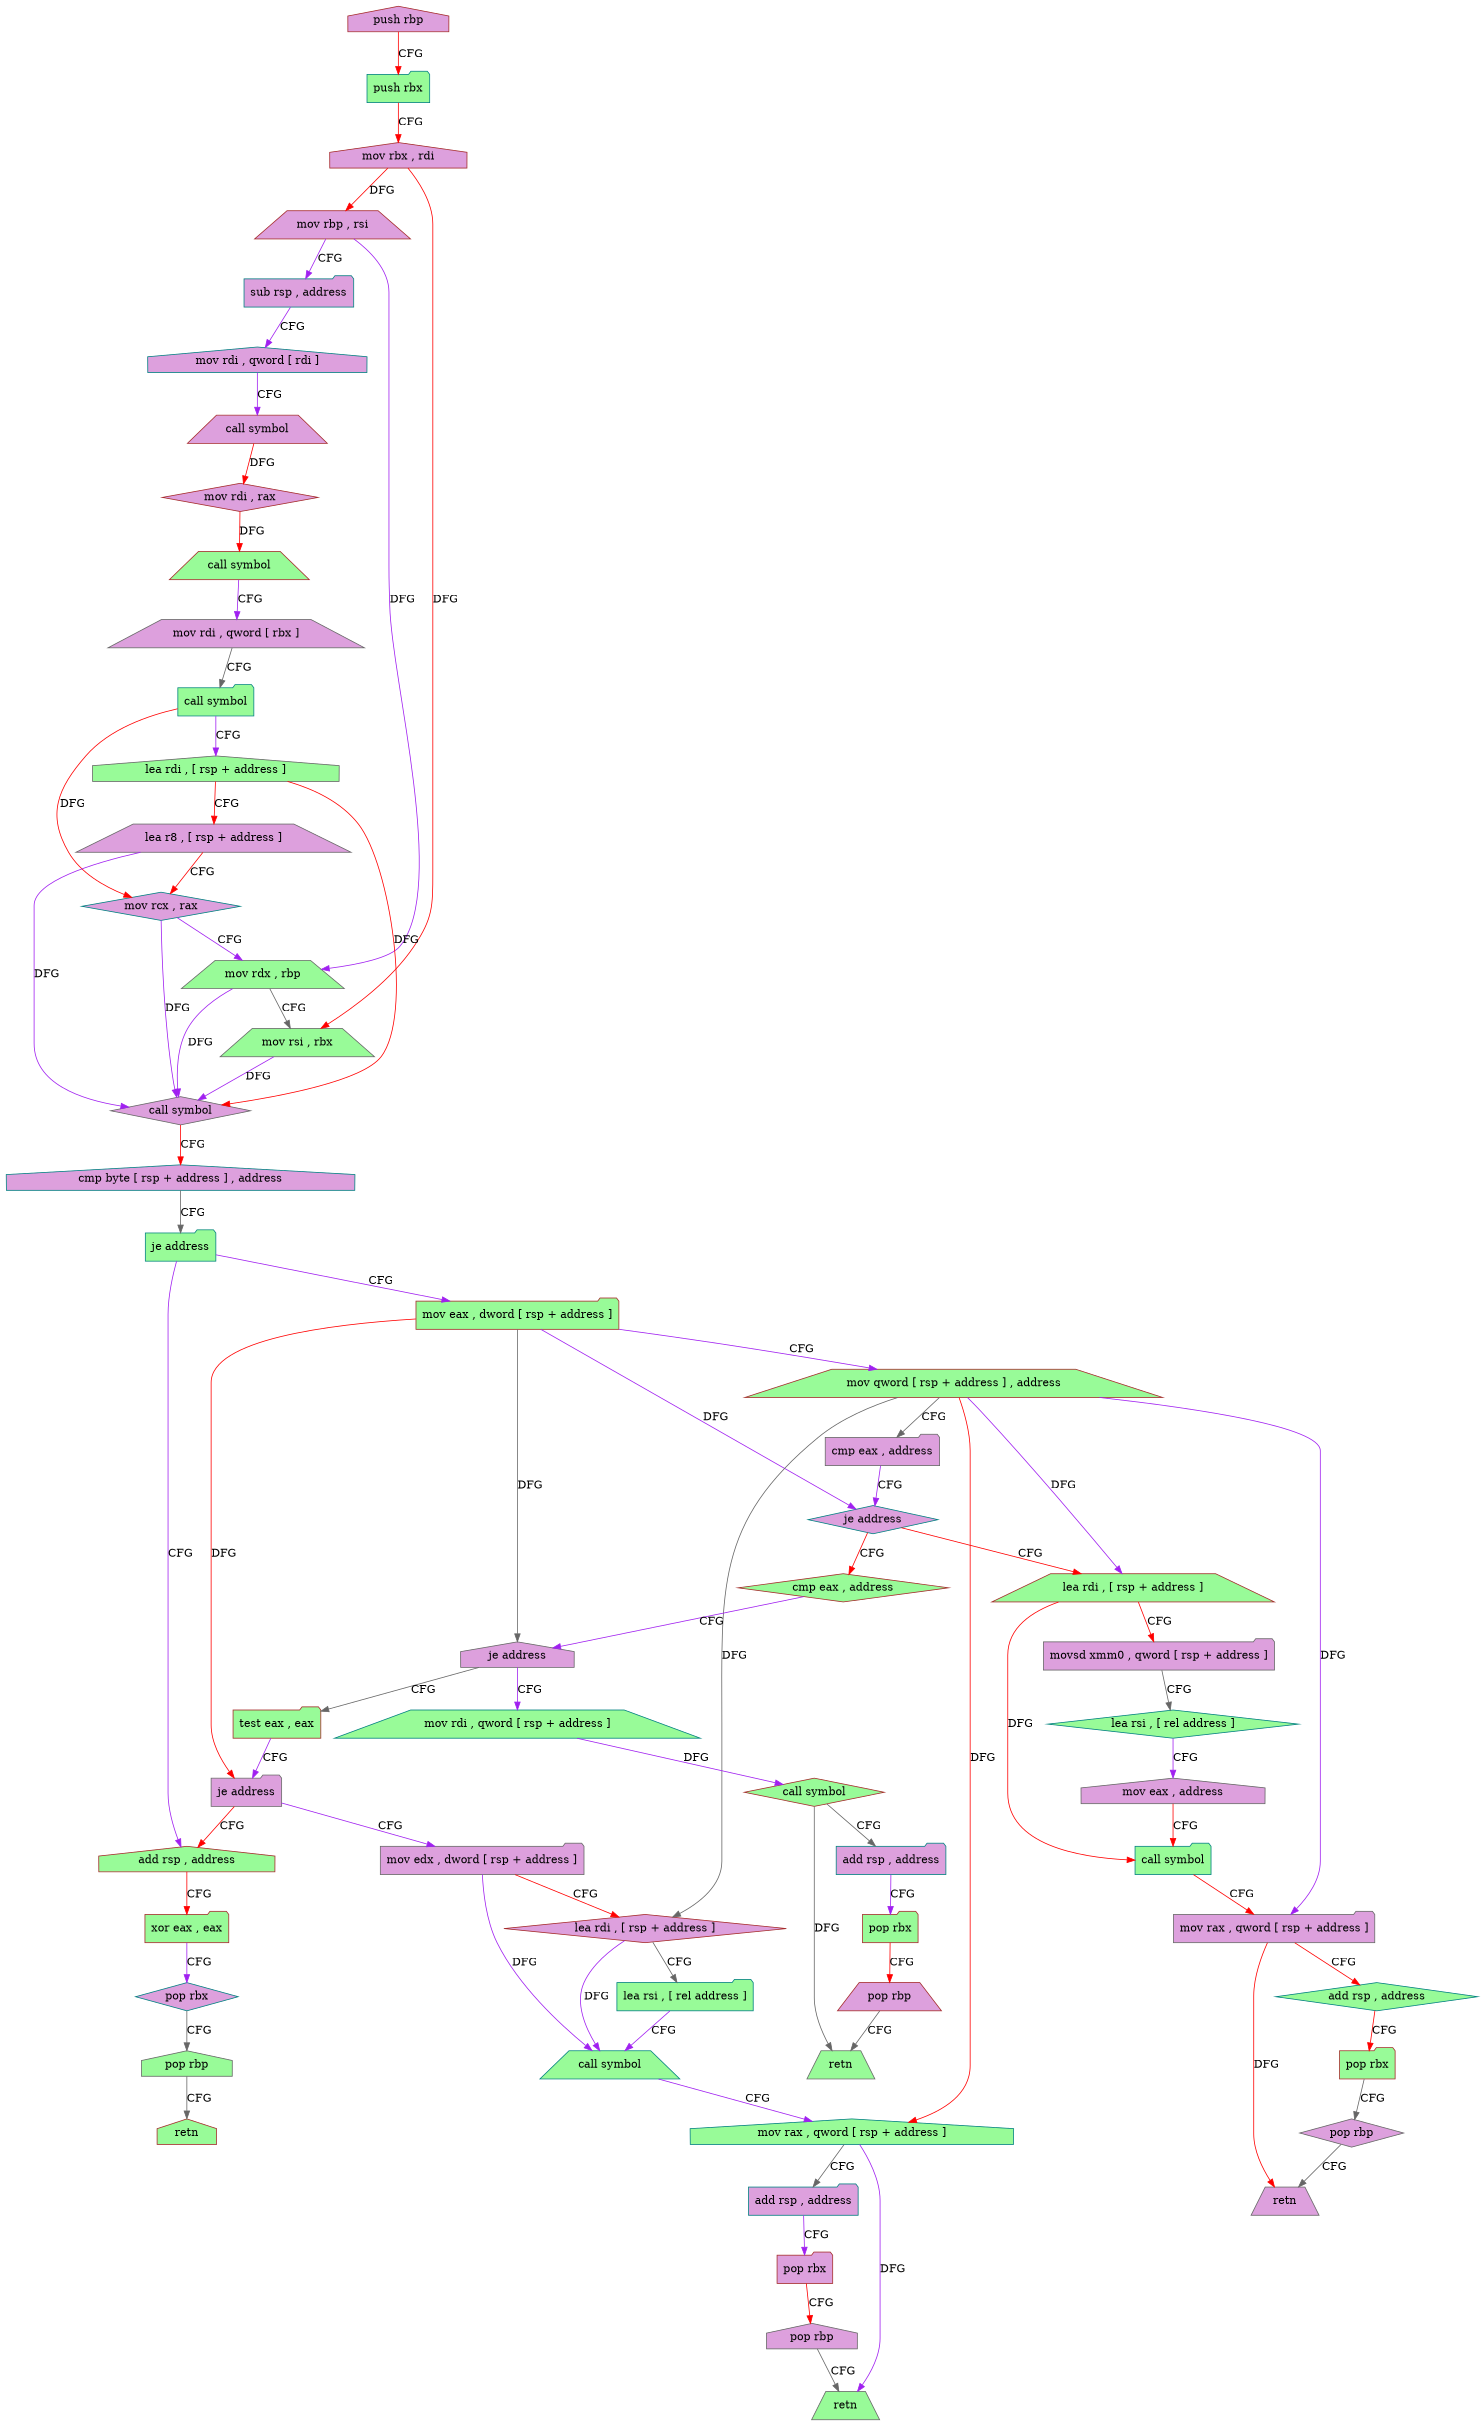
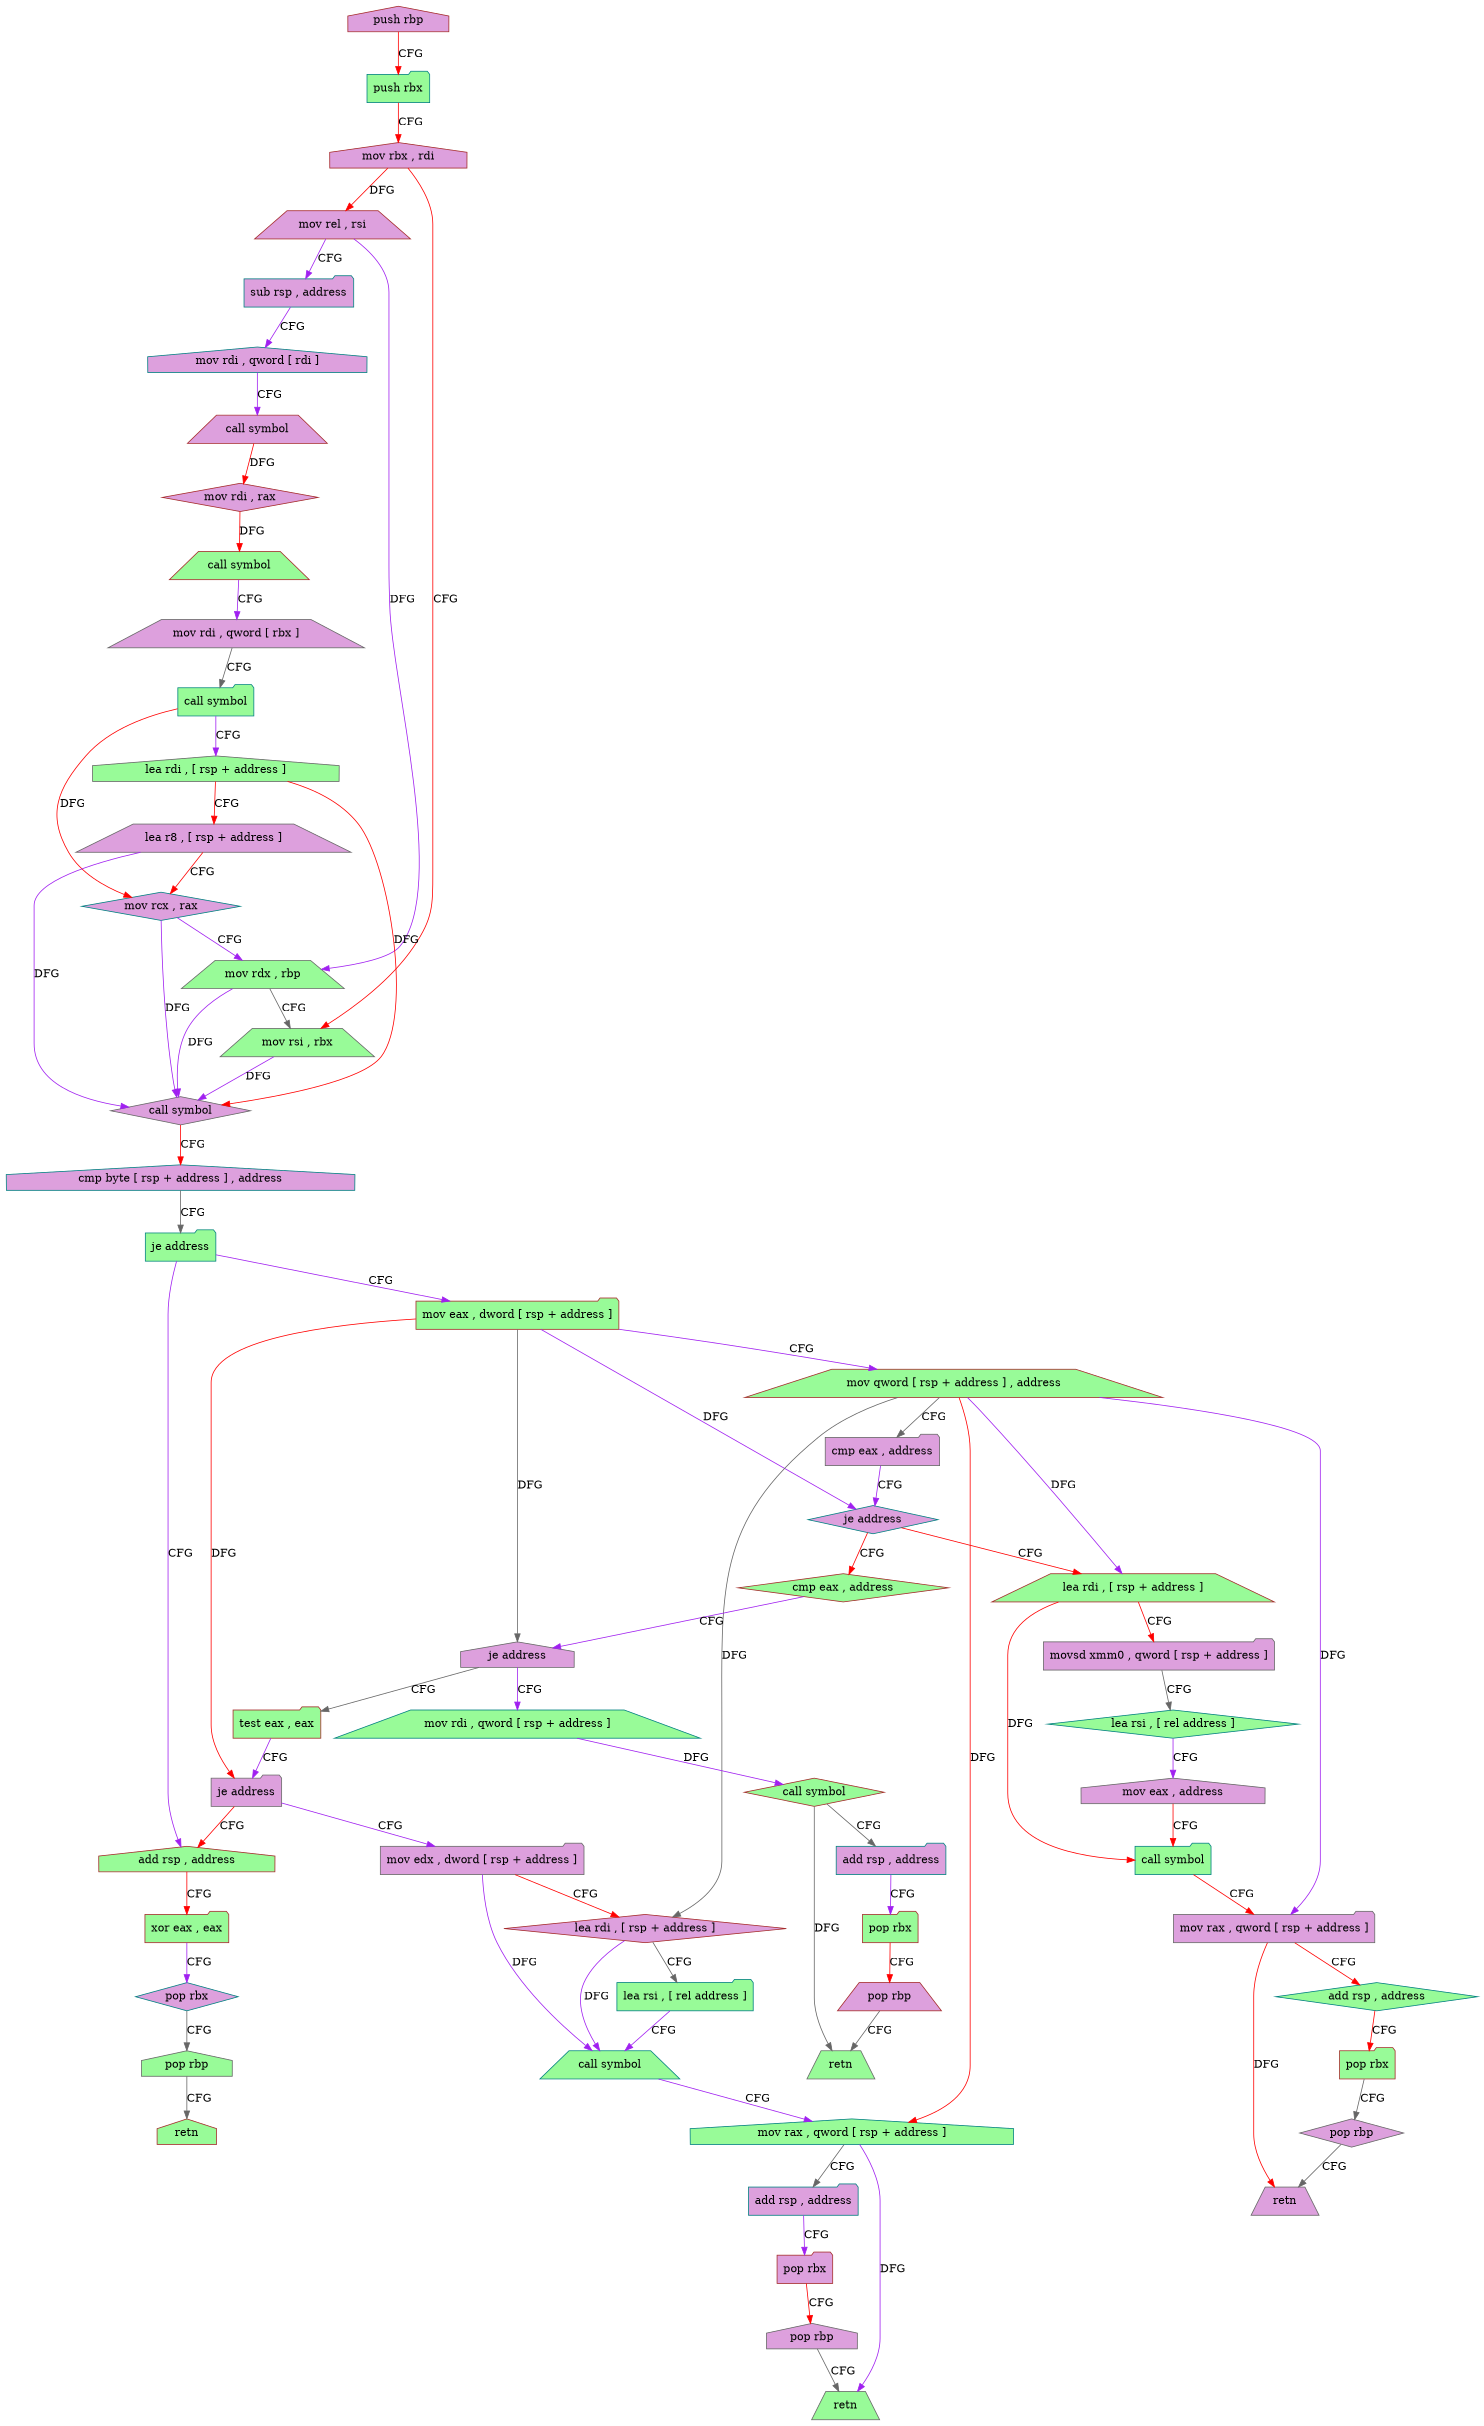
  digraph {
    node [color=brown fillcolor=plum shape=folder style=filled]
    edge [color=purple]
    n1 [label="push rbp" shape=house]
    n2 [color=teal fillcolor=palegreen label="push rbx"]
    n3 [label="mov rbx , rdi" shape=house]
-   n4 [label="mov rbp , rsi" shape=trapezium]
+   n4 [label="mov rel , rsi" shape=trapezium]
    n5 [color=gray40 fillcolor=palegreen label="mov rsi , rbx" shape=trapezium]
    n6 [color=teal label="sub rsp , address"]
    n7 [color=gray40 fillcolor=palegreen label="mov rdx , rbp" shape=trapezium]
    n8 [color=gray40 label="mov rdi , qword [ rbx ]" shape=trapezium]
    n9 [color=teal fillcolor=palegreen label="call symbol"]
    n10 [color=gray40 label="call symbol" shape=diamond]
    n11 [color=teal label="mov rdi , qword [ rdi ]" shape=house]
    n12 [label="call symbol" shape=trapezium]
    n13 [label="mov rdi , rax" shape=diamond]
    n14 [fillcolor=palegreen label="call symbol" shape=trapezium]
    n15 [color=gray40 fillcolor=palegreen label="lea rdi , [ rsp + address ]" shape=house]
    n16 [color=teal label="mov rcx , rax" shape=diamond]
    n17 [color=gray40 label="lea r8 , [ rsp + address ]" shape=trapezium]
    n18 [color=teal label="cmp byte [ rsp + address ] , address" shape=house]
    n19 [color=teal fillcolor=palegreen label="je address"]
    n20 [fillcolor=palegreen label="add rsp , address" shape=house]
    n21 [fillcolor=palegreen label="mov eax , dword [ rsp + address ]"]
    n22 [fillcolor=palegreen label="xor eax , eax"]
    n23 [fillcolor=palegreen label="mov qword [ rsp + address ] , address" shape=trapezium]
    n24 [color=teal label="je address" shape=diamond]
    n25 [color=gray40 label="je address" shape=house]
    n26 [color=gray40 label="je address"]
    n27 [color=teal label="pop rbx" shape=diamond]
    n28 [color=gray40 label="cmp eax , address"]
    n29 [fillcolor=palegreen label="lea rdi , [ rsp + address ]" shape=trapezium]
    n30 [color=gray40 label="mov rax , qword [ rsp + address ]"]
    n31 [label="lea rdi , [ rsp + address ]" shape=diamond]
    n32 [color=teal fillcolor=palegreen label="mov rax , qword [ rsp + address ]" shape=house]
    n33 [fillcolor=palegreen label="cmp eax , address" shape=diamond]
    n34 [color=teal fillcolor=palegreen label="mov rdi , qword [ rsp + address ]" shape=trapezium]
    n35 [fillcolor=palegreen label="test eax , eax"]
    n36 [color=gray40 label="mov edx , dword [ rsp + address ]"]
    n37 [color=gray40 fillcolor=palegreen label="pop rbp" shape=house]
    n38 [fillcolor=palegreen label=retn shape=house]
    n39 [color=gray40 label="movsd xmm0 , qword [ rsp + address ]"]
    n40 [color=teal fillcolor=palegreen label="call symbol"]
    n41 [color=teal fillcolor=palegreen label="add rsp , address" shape=diamond]
    n42 [color=gray40 label=retn shape=trapezium]
    n43 [color=teal fillcolor=palegreen label="call symbol" shape=trapezium]
    n44 [color=teal fillcolor=palegreen label="lea rsi , [ rel address ]"]
    n45 [color=teal label="add rsp , address"]
    n46 [color=gray40 fillcolor=palegreen label=retn shape=trapezium]
    n47 [color=teal fillcolor=palegreen label="lea rsi , [ rel address ]" shape=diamond]
    n48 [color=gray40 label="mov eax , address" shape=house]
    n49 [fillcolor=palegreen label="pop rbx"]
    n50 [color=gray40 label="pop rbp" shape=diamond]
    n51 [fillcolor=palegreen label="call symbol" shape=diamond]
    n52 [color=teal label="add rsp , address"]
    n53 [color=gray40 fillcolor=palegreen label=retn shape=trapezium]
    n54 [fillcolor=palegreen label="pop rbx"]
    n55 [label="pop rbp" shape=trapezium]
    n56 [label="pop rbx"]
    n57 [color=gray40 label="pop rbp" shape=house]
    n1 -> n2 [color=red label=CFG]
    n2 -> n3 [color=red label=CFG]
    n3 -> n4 [color=red label=DFG]
-   n3 -> n5 [color=red label=DFG]
+   n3 -> n5 [color=red label=CFG]
    n4 -> n6 [label=CFG]
    n4 -> n7 [label=DFG]
    n5 -> n10 [label=DFG]
    n6 -> n11 [label=CFG]
    n7 -> n5 [color=gray40 label=CFG]
    n7 -> n10 [label=DFG]
    n8 -> n9 [color=gray40 label=CFG]
    n9 -> n15 [label=CFG]
    n9 -> n16 [color=red label=DFG]
    n10 -> n18 [color=red label=CFG]
    n11 -> n12 [label=CFG]
    n12 -> n13 [color=red label=DFG]
    n13 -> n14 [color=red label=DFG]
    n14 -> n8 [label=CFG]
    n15 -> n10 [color=red label=DFG]
    n15 -> n17 [color=red label=CFG]
    n16 -> n7 [label=CFG]
    n16 -> n10 [label=DFG]
    n17 -> n10 [label=DFG]
    n17 -> n16 [color=red label=CFG]
    n18 -> n19 [color=gray40 label=CFG]
    n19 -> n20 [label=CFG]
    n19 -> n21 [label=CFG]
    n20 -> n22 [color=red label=CFG]
    n21 -> n23 [label=CFG]
    n21 -> n24 [label=DFG]
    n21 -> n25 [color=gray40 label=DFG]
    n21 -> n26 [color=red label=DFG]
    n22 -> n27 [label=CFG]
    n23 -> n28 [color=gray40 label=CFG]
    n23 -> n29 [label=DFG]
    n23 -> n30 [label=DFG]
    n23 -> n31 [color=gray40 label=DFG]
    n23 -> n32 [color=red label=DFG]
    n24 -> n29 [color=red label=CFG]
    n24 -> n33 [color=red label=CFG]
    n25 -> n34 [label=CFG]
    n25 -> n35 [color=gray40 label=CFG]
    n26 -> n20 [color=red label=CFG]
    n26 -> n36 [label=CFG]
    n27 -> n37 [color=gray40 label=CFG]
    n28 -> n24 [label=CFG]
    n29 -> n39 [color=red label=CFG]
    n29 -> n40 [color=red label=DFG]
    n30 -> n41 [color=red label=CFG]
    n30 -> n42 [color=red label=DFG]
    n31 -> n43 [label=DFG]
    n31 -> n44 [color=gray40 label=CFG]
    n32 -> n45 [color=gray40 label=CFG]
    n32 -> n46 [label=DFG]
    n33 -> n25 [label=CFG]
    n34 -> n51 [label=DFG]
    n35 -> n26 [label=CFG]
    n36 -> n31 [color=red label=CFG]
    n36 -> n43 [label=DFG]
    n37 -> n38 [color=gray40 label=CFG]
    n39 -> n47 [color=gray40 label=CFG]
    n40 -> n30 [color=red label=CFG]
    n41 -> n49 [color=red label=CFG]
    n43 -> n32 [label=CFG]
    n44 -> n43 [label=CFG]
    n45 -> n56 [label=CFG]
    n47 -> n48 [label=CFG]
    n48 -> n40 [color=red label=CFG]
    n49 -> n50 [color=gray40 label=CFG]
    n50 -> n42 [color=gray40 label=CFG]
    n51 -> n52 [color=gray40 label=CFG]
    n51 -> n53 [color=gray40 label=DFG]
    n52 -> n54 [label=CFG]
    n54 -> n55 [color=red label=CFG]
    n55 -> n53 [color=gray40 label=CFG]
    n56 -> n57 [color=red label=CFG]
    n57 -> n46 [color=gray40 label=CFG]
  }
